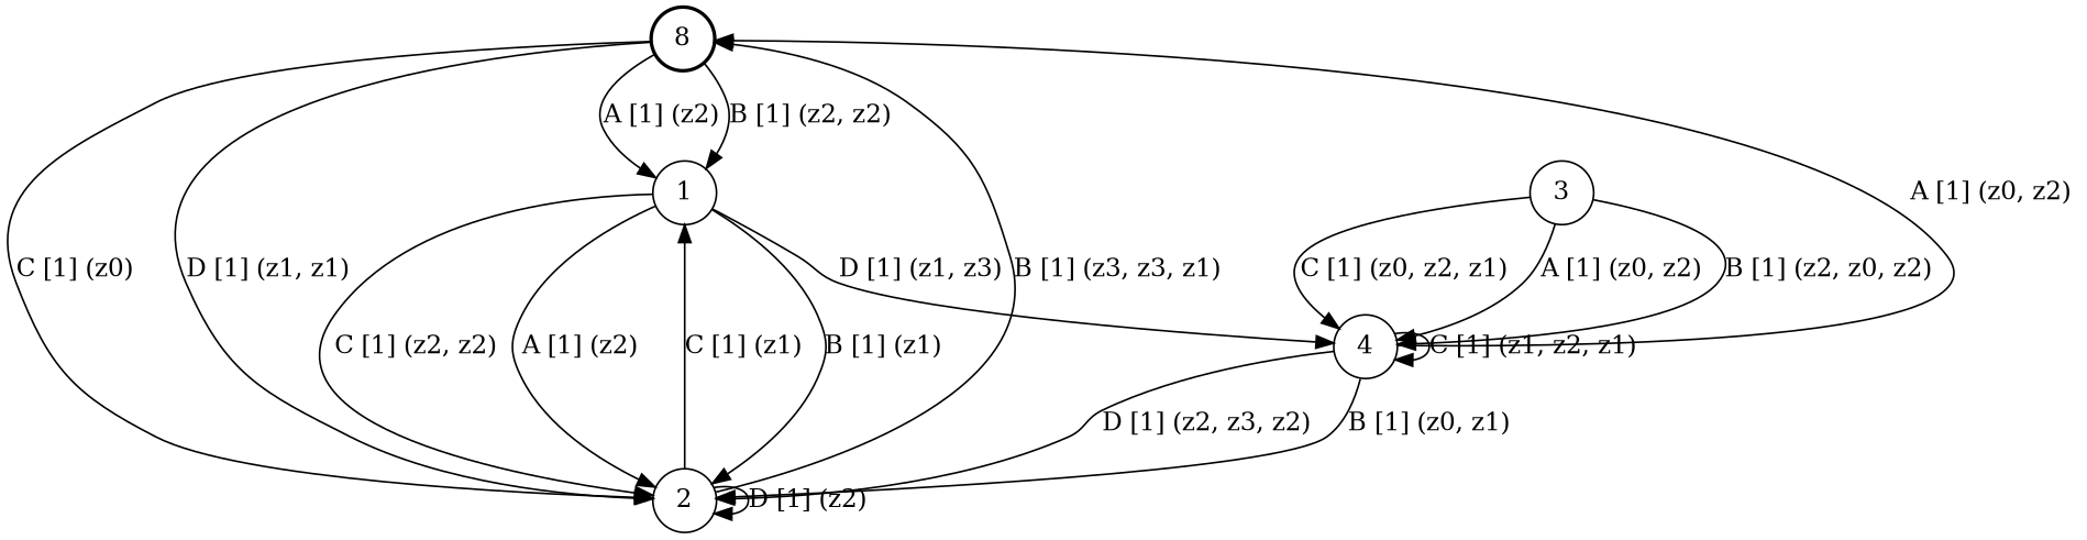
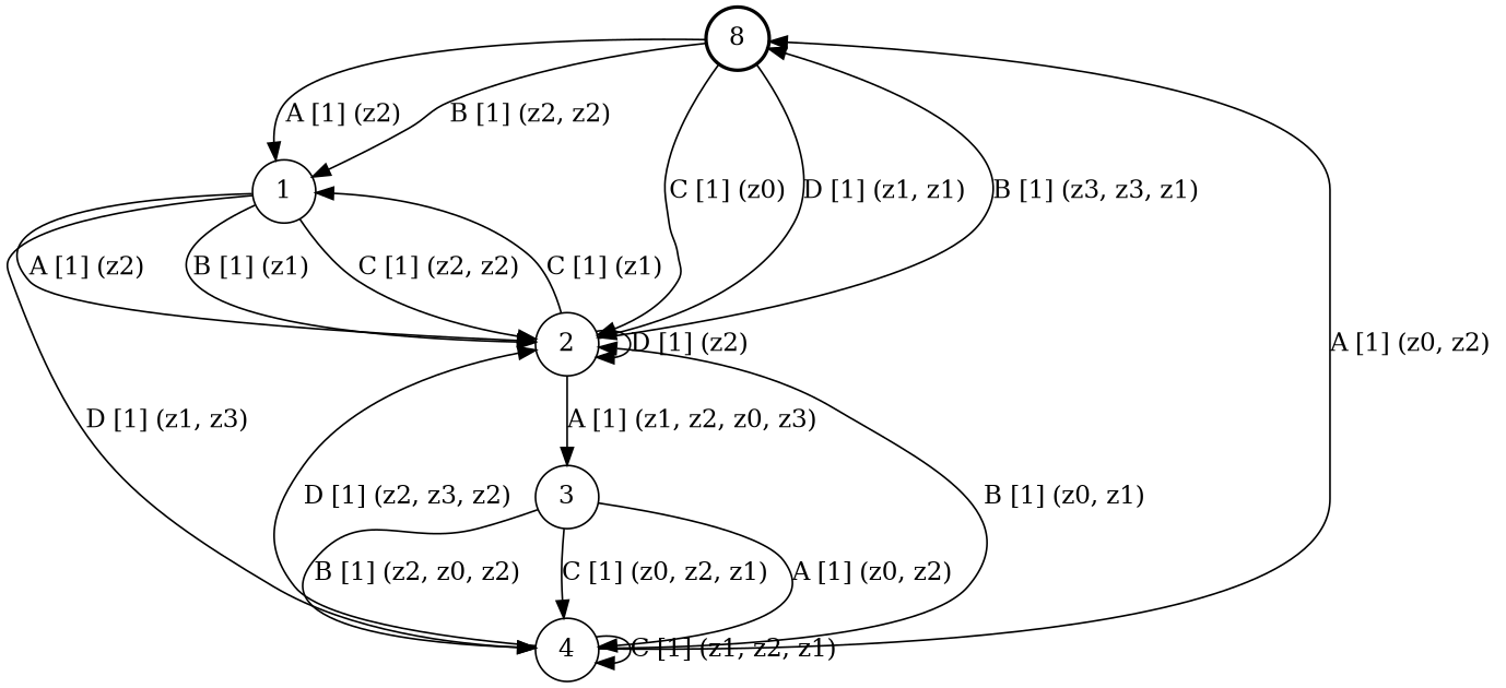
  digraph {
    node [shape=circle]
    n1 [label=8 style=bold]
    1
    2
    4
    3
    n1 -> 1 [label="A [1] (z2) "]
    n1 -> 1 [label="B [1] (z2, z2) "]
    n1 -> 2 [label="C [1] (z0) "]
    n1 -> 2 [label="D [1] (z1, z1) "]
    1 -> 2 [label="A [1] (z2) "]
    1 -> 2 [label="B [1] (z1) "]
    1 -> 2 [label="C [1] (z2, z2) "]
    1 -> 4 [label="D [1] (z1, z3) "]
    2 -> n1 [label="B [1] (z3, z3, z1) "]
    2 -> 1 [label="C [1] (z1) "]
    2 -> 2 [label="D [1] (z2) "]
+   2 -> 3 [label="A [1] (z1, z2, z0, z3) "]
    4 -> n1 [label="A [1] (z0, z2) "]
    4 -> 2 [label="B [1] (z0, z1) "]
    4 -> 2 [label="D [1] (z2, z3, z2) "]
    4 -> 4 [label="C [1] (z1, z2, z1) "]
    3 -> 4 [label="A [1] (z0, z2) "]
    3 -> 4 [label="B [1] (z2, z0, z2) "]
    3 -> 4 [label="C [1] (z0, z2, z1) "]
  }
